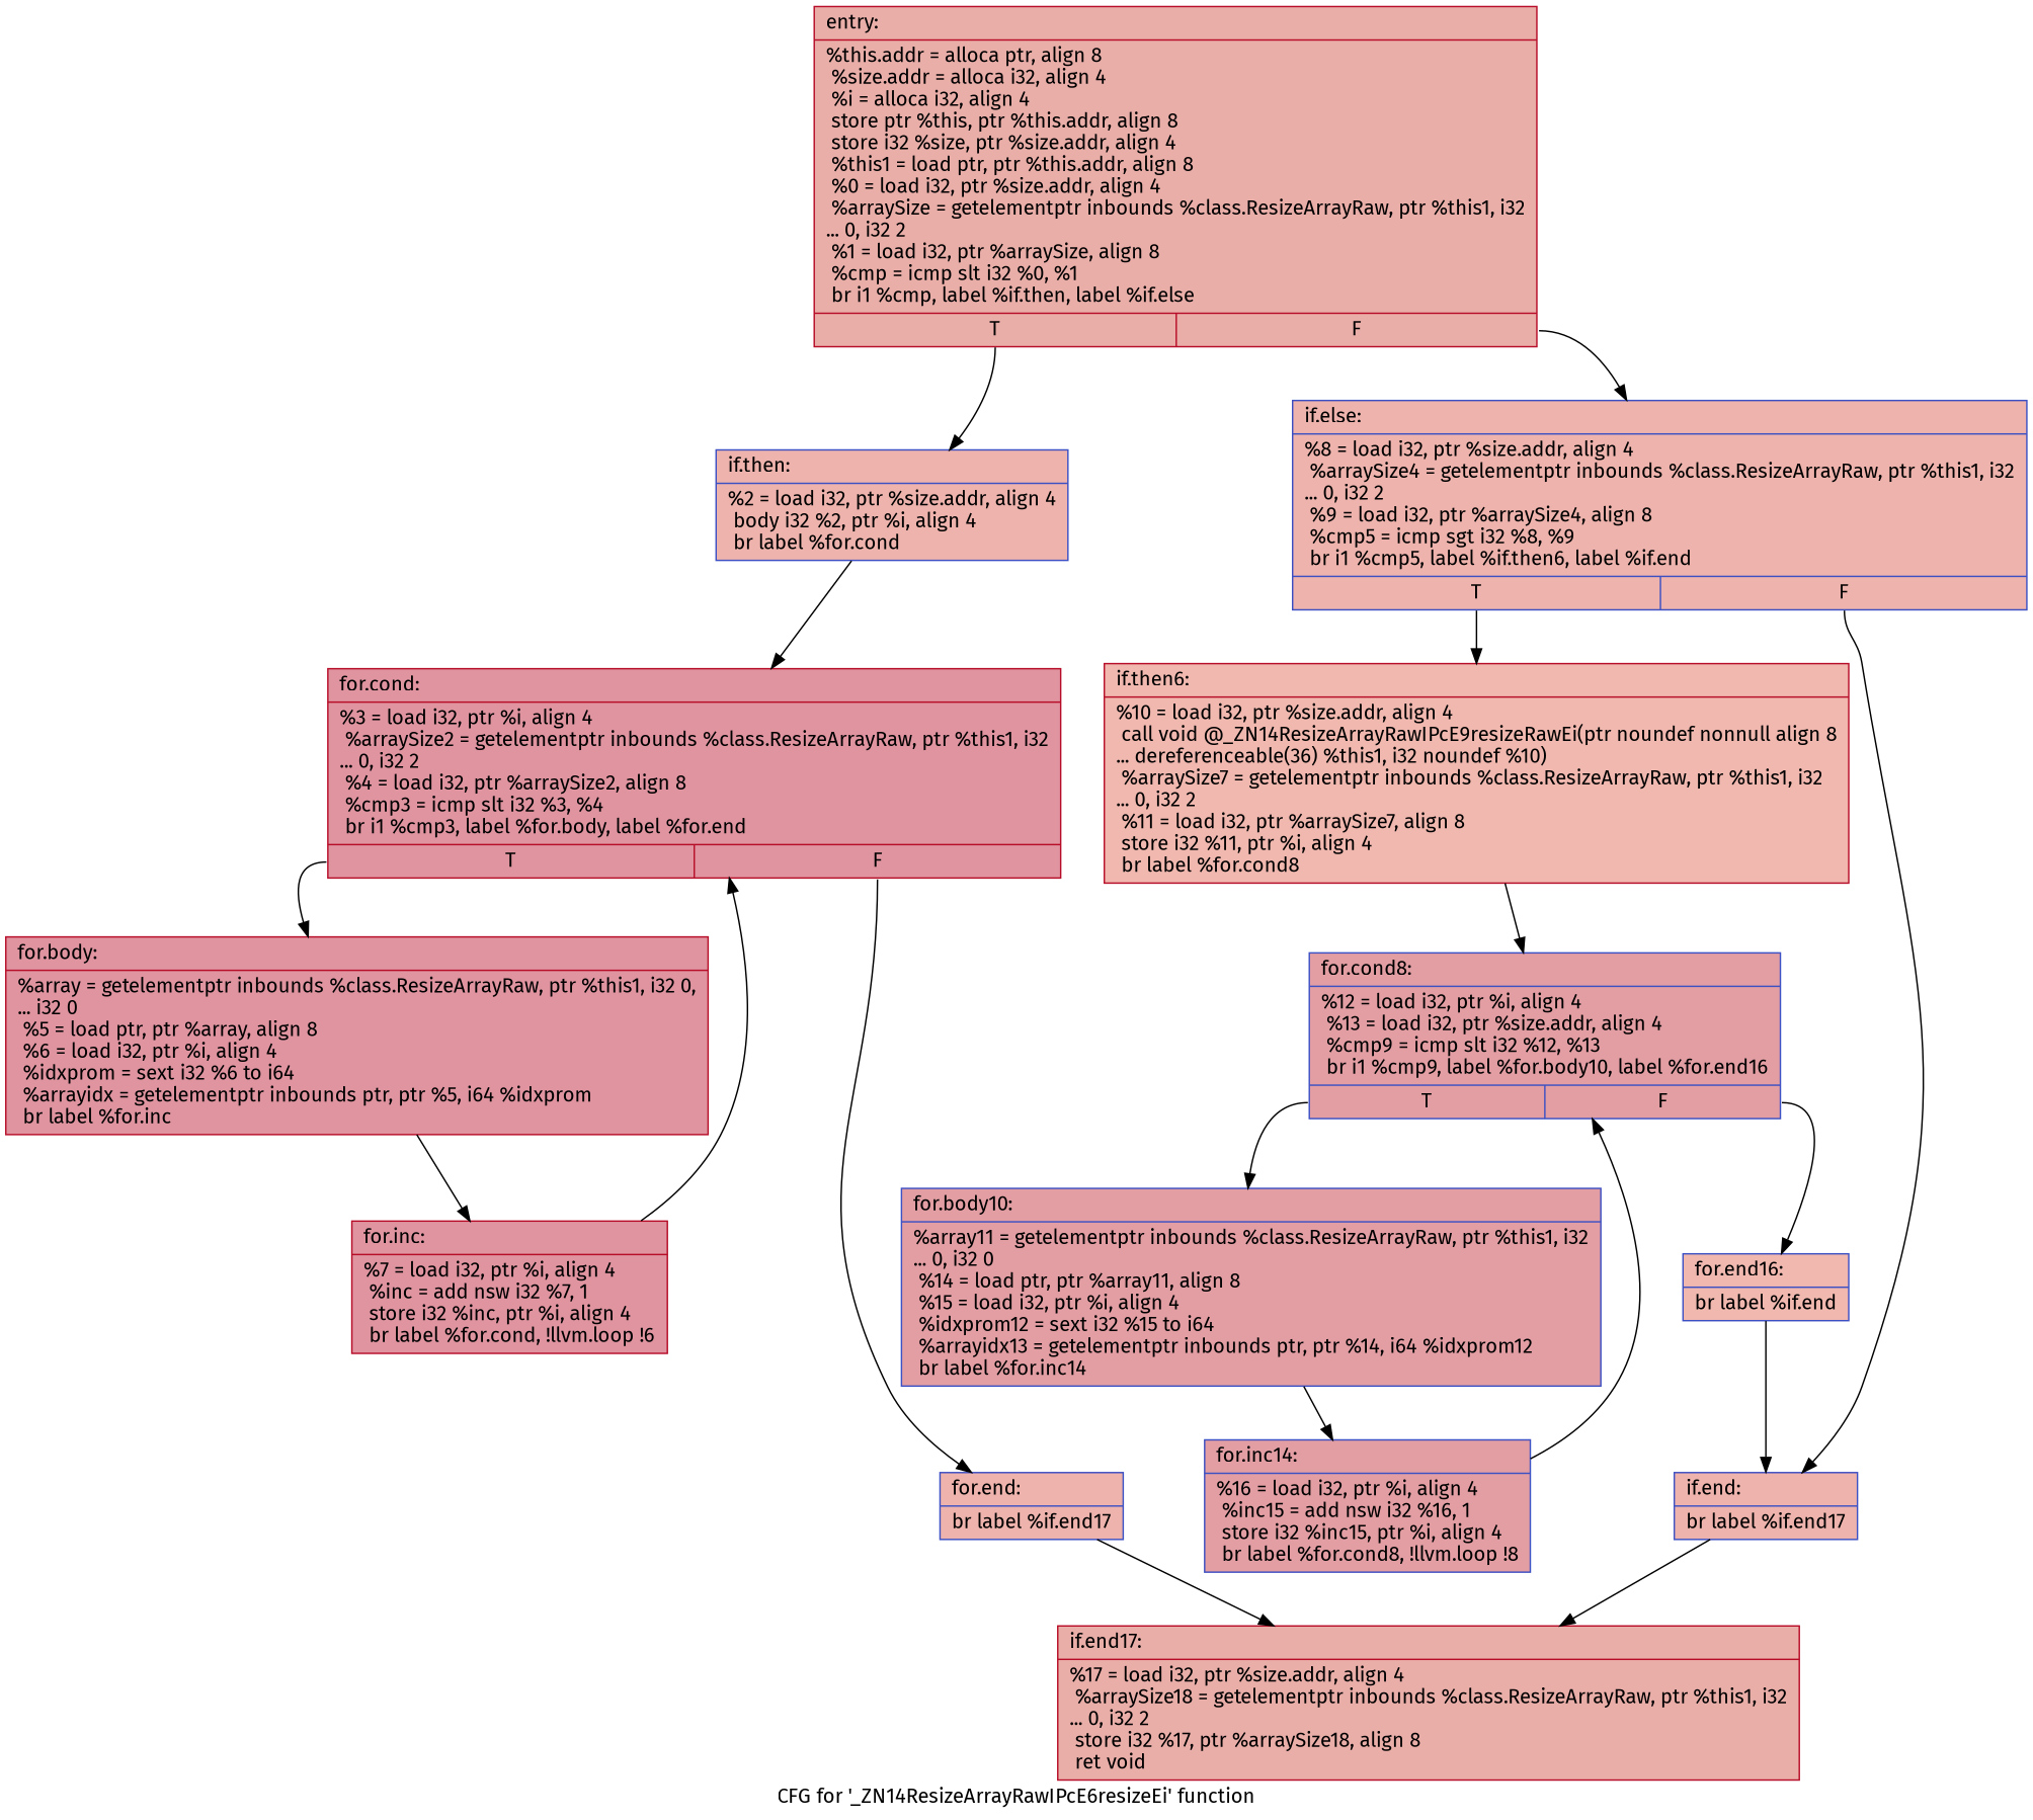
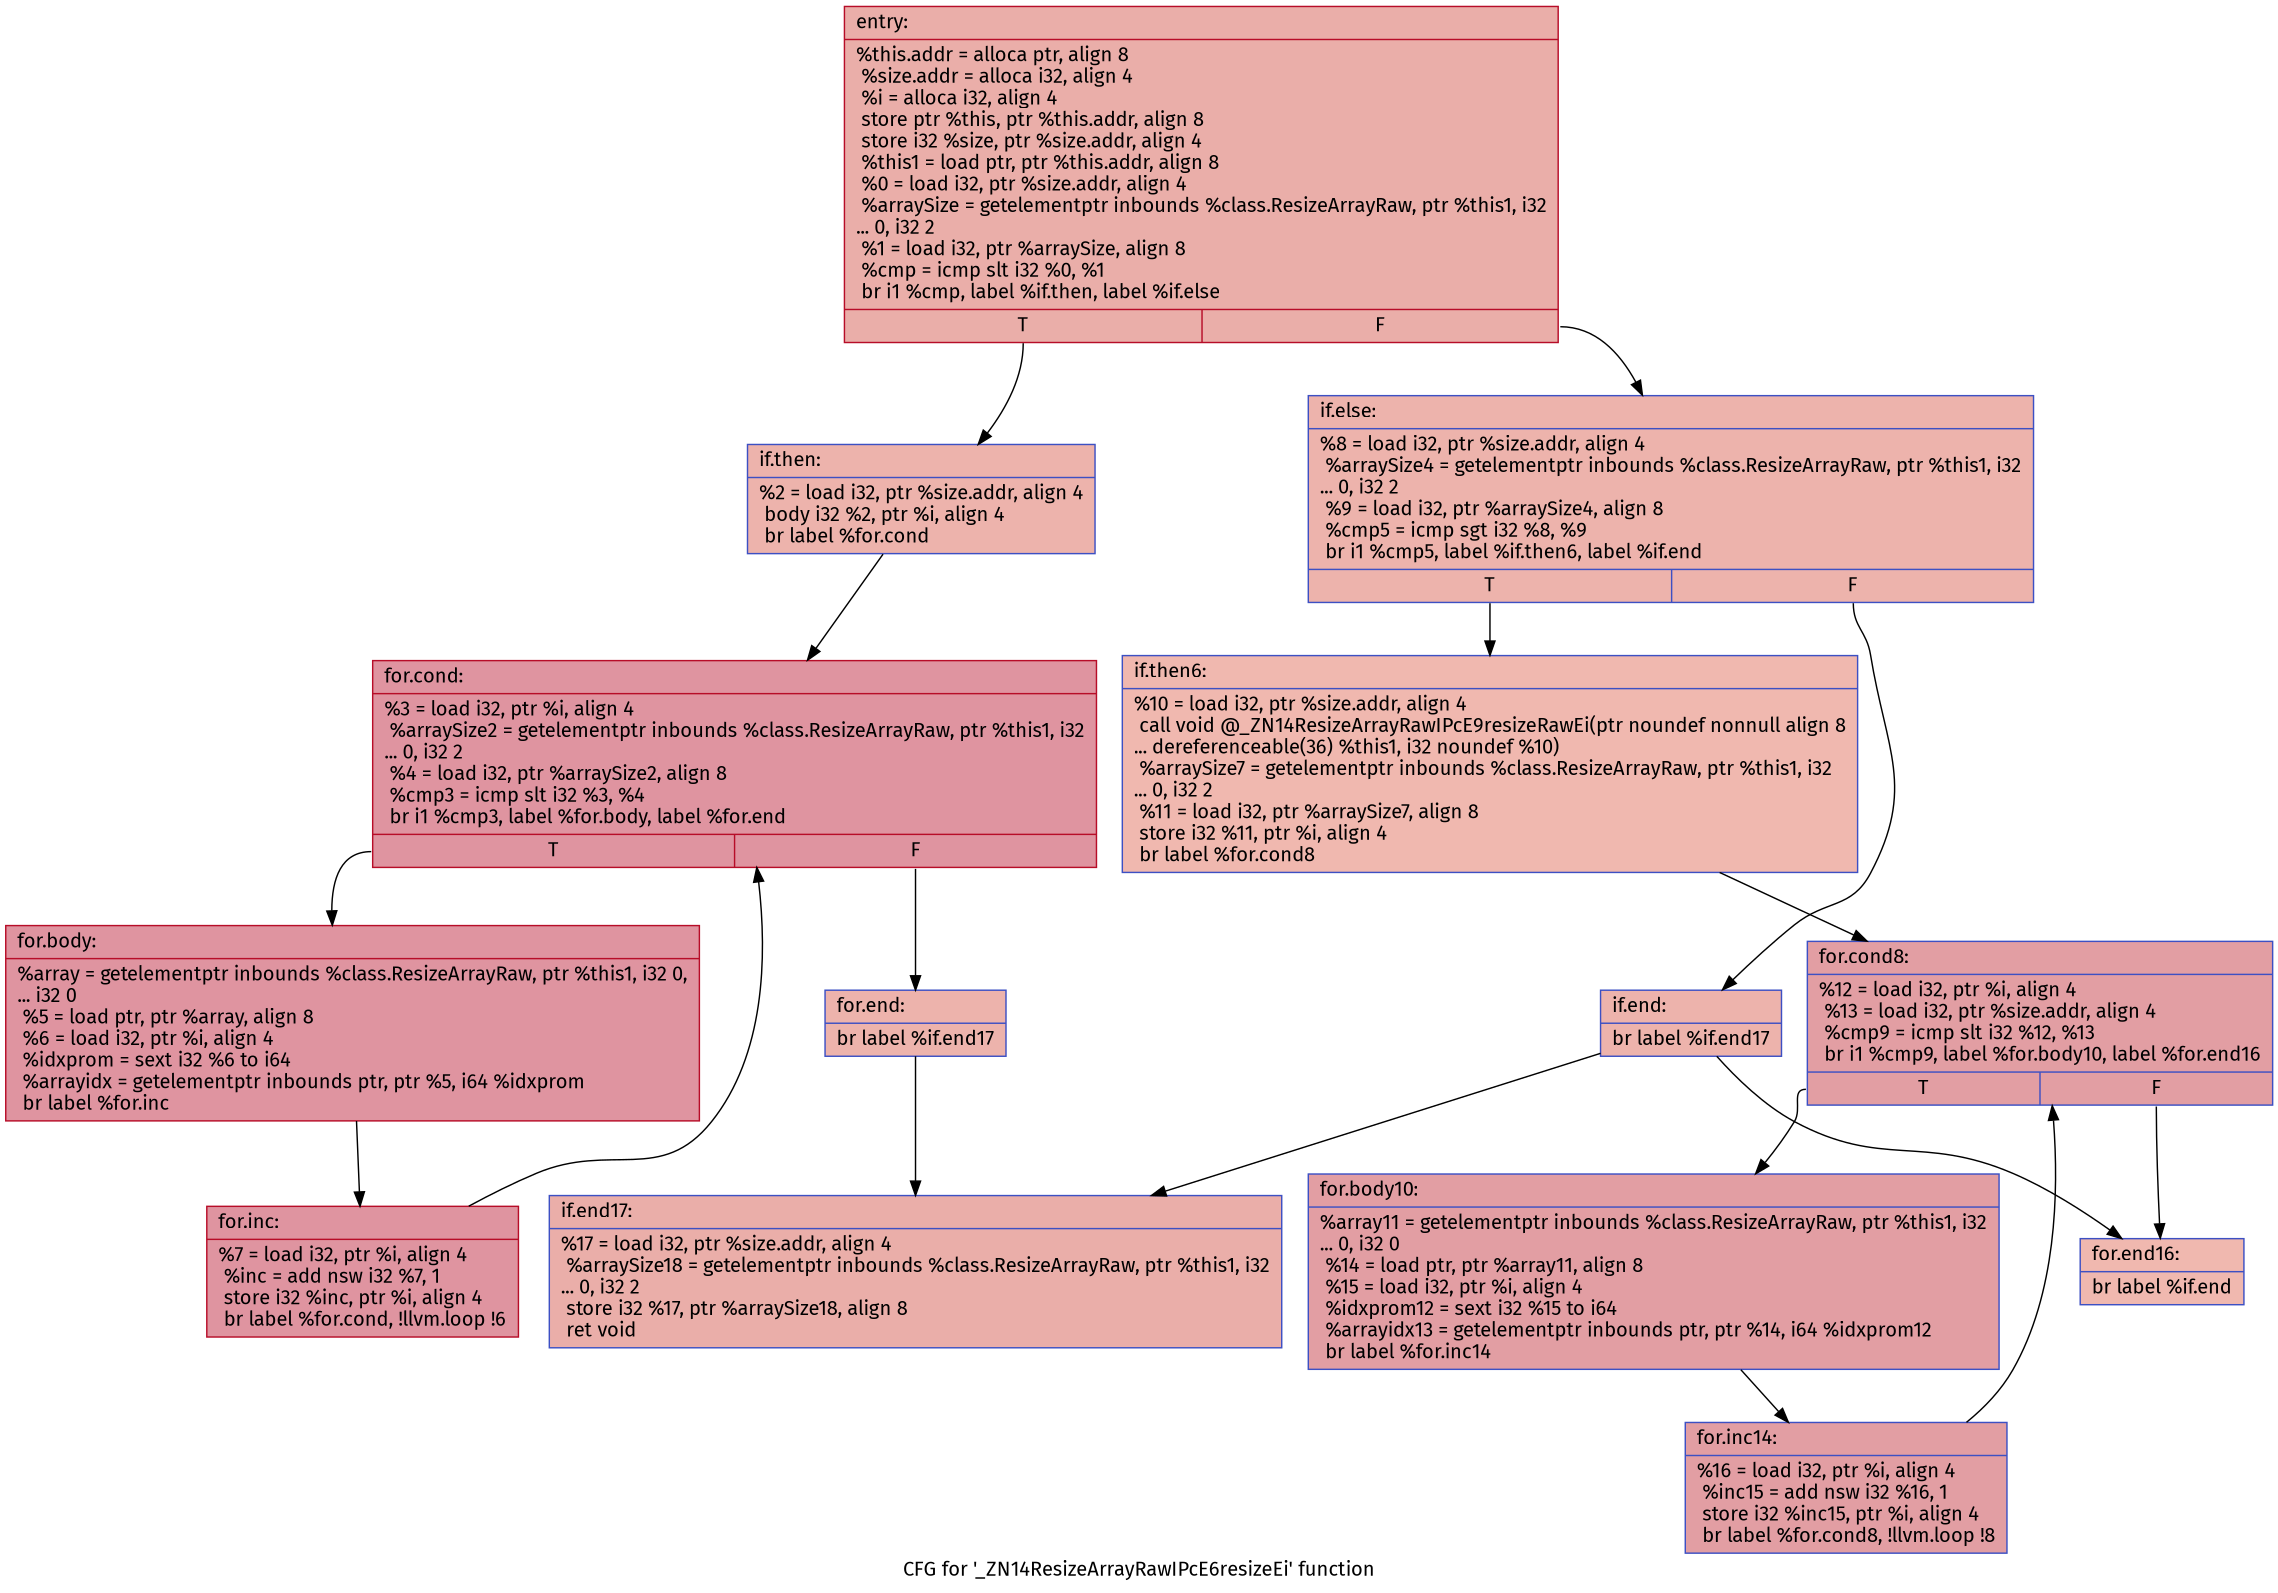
  digraph {
    fontname="Fira Sans"
    label="CFG for '_ZN14ResizeArrayRawIPcE6resizeEi' function"
    node [color="#3d50c3ff" fillcolor="#d6524470" fontname="Fira Sans" shape=record style=filled]
    edge [fontname="Fira Sans"]
    n1 [color="#b70d28ff" fillcolor="#d0473d70" label="{entry:\l|  %this.addr = alloca ptr, align 8\l  %size.addr = alloca i32, align 4\l  %i = alloca i32, align 4\l  store ptr %this, ptr %this.addr, align 8\l  store i32 %size, ptr %size.addr, align 4\l  %this1 = load ptr, ptr %this.addr, align 8\l  %0 = load i32, ptr %size.addr, align 4\l  %arraySize = getelementptr inbounds %class.ResizeArrayRaw, ptr %this1, i32\l... 0, i32 2\l  %1 = load i32, ptr %arraySize, align 8\l  %cmp = icmp slt i32 %0, %1\l  br i1 %cmp, label %if.then, label %if.else\l|{<s0>T|<s1>F}}"]
    n2 [label="{if.then:\l|  %2 = load i32, ptr %size.addr, align 4\l  body i32 %2, ptr %i, align 4\l  br label %for.cond\l}"]
    n3 [label="{if.else:\l|  %8 = load i32, ptr %size.addr, align 4\l  %arraySize4 = getelementptr inbounds %class.ResizeArrayRaw, ptr %this1, i32\l... 0, i32 2\l  %9 = load i32, ptr %arraySize4, align 8\l  %cmp5 = icmp sgt i32 %8, %9\l  br i1 %cmp5, label %if.then6, label %if.end\l|{<s0>T|<s1>F}}"]
    n4 [color="#b70d28ff" fillcolor="#b70d2870" label="{for.cond:\l|  %3 = load i32, ptr %i, align 4\l  %arraySize2 = getelementptr inbounds %class.ResizeArrayRaw, ptr %this1, i32\l... 0, i32 2\l  %4 = load i32, ptr %arraySize2, align 8\l  %cmp3 = icmp slt i32 %3, %4\l  br i1 %cmp3, label %for.body, label %for.end\l|{<s0>T|<s1>F}}"]
-   n5 [color="#b70d28ff" fillcolor="#dc5d4a70" label="{if.then6:\l|  %10 = load i32, ptr %size.addr, align 4\l  call void @_ZN14ResizeArrayRawIPcE9resizeRawEi(ptr noundef nonnull align 8\l... dereferenceable(36) %this1, i32 noundef %10)\l  %arraySize7 = getelementptr inbounds %class.ResizeArrayRaw, ptr %this1, i32\l... 0, i32 2\l  %11 = load i32, ptr %arraySize7, align 8\l  store i32 %11, ptr %i, align 4\l  br label %for.cond8\l}"]
+   n5 [fillcolor="#dc5d4a70" label="{if.then6:\l|  %10 = load i32, ptr %size.addr, align 4\l  call void @_ZN14ResizeArrayRawIPcE9resizeRawEi(ptr noundef nonnull align 8\l... dereferenceable(36) %this1, i32 noundef %10)\l  %arraySize7 = getelementptr inbounds %class.ResizeArrayRaw, ptr %this1, i32\l... 0, i32 2\l  %11 = load i32, ptr %arraySize7, align 8\l  store i32 %11, ptr %i, align 4\l  br label %for.cond8\l}"]
    n6 [label="{if.end:\l|  br label %if.end17\l}"]
    n7 [color="#b70d28ff" fillcolor="#b70d2870" label="{for.body:\l|  %array = getelementptr inbounds %class.ResizeArrayRaw, ptr %this1, i32 0,\l... i32 0\l  %5 = load ptr, ptr %array, align 8\l  %6 = load i32, ptr %i, align 4\l  %idxprom = sext i32 %6 to i64\l  %arrayidx = getelementptr inbounds ptr, ptr %5, i64 %idxprom\l  br label %for.inc\l}"]
    n8 [label="{for.end:\l|  br label %if.end17\l}"]
    n9 [fillcolor="#be242e70" label="{for.cond8:\l|  %12 = load i32, ptr %i, align 4\l  %13 = load i32, ptr %size.addr, align 4\l  %cmp9 = icmp slt i32 %12, %13\l  br i1 %cmp9, label %for.body10, label %for.end16\l|{<s0>T|<s1>F}}"]
-   n10 [color="#b70d28ff" fillcolor="#d0473d70" label="{if.end17:\l|  %17 = load i32, ptr %size.addr, align 4\l  %arraySize18 = getelementptr inbounds %class.ResizeArrayRaw, ptr %this1, i32\l... 0, i32 2\l  store i32 %17, ptr %arraySize18, align 8\l  ret void\l}"]
+   n10 [fillcolor="#d0473d70" label="{if.end17:\l|  %17 = load i32, ptr %size.addr, align 4\l  %arraySize18 = getelementptr inbounds %class.ResizeArrayRaw, ptr %this1, i32\l... 0, i32 2\l  store i32 %17, ptr %arraySize18, align 8\l  ret void\l}"]
    n11 [color="#b70d28ff" fillcolor="#b70d2870" label="{for.inc:\l|  %7 = load i32, ptr %i, align 4\l  %inc = add nsw i32 %7, 1\l  store i32 %inc, ptr %i, align 4\l  br label %for.cond, !llvm.loop !6\l}"]
    n12 [fillcolor="#be242e70" label="{for.body10:\l|  %array11 = getelementptr inbounds %class.ResizeArrayRaw, ptr %this1, i32\l... 0, i32 0\l  %14 = load ptr, ptr %array11, align 8\l  %15 = load i32, ptr %i, align 4\l  %idxprom12 = sext i32 %15 to i64\l  %arrayidx13 = getelementptr inbounds ptr, ptr %14, i64 %idxprom12\l  br label %for.inc14\l}"]
    n13 [fillcolor="#dc5d4a70" label="{for.end16:\l|  br label %if.end\l}"]
    n14 [fillcolor="#be242e70" label="{for.inc14:\l|  %16 = load i32, ptr %i, align 4\l  %inc15 = add nsw i32 %16, 1\l  store i32 %inc15, ptr %i, align 4\l  br label %for.cond8, !llvm.loop !8\l}"]
    n1 -> n2 [tailport=s0]
    n1 -> n3 [tailport=s1]
    n2 -> n4
    n3 -> n5 [tailport=s0]
    n3 -> n6 [tailport=s1]
    n4 -> n7 [tailport=s0]
    n4 -> n8 [tailport=s1]
    n5 -> n9
    n6 -> n10
    n7 -> n11
    n8 -> n10
    n9 -> n12 [tailport=s0]
    n9 -> n13 [tailport=s1]
    n11 -> n4
    n12 -> n14
-   n13 -> n6
+   n6 -> n13
    n14 -> n9
  }
